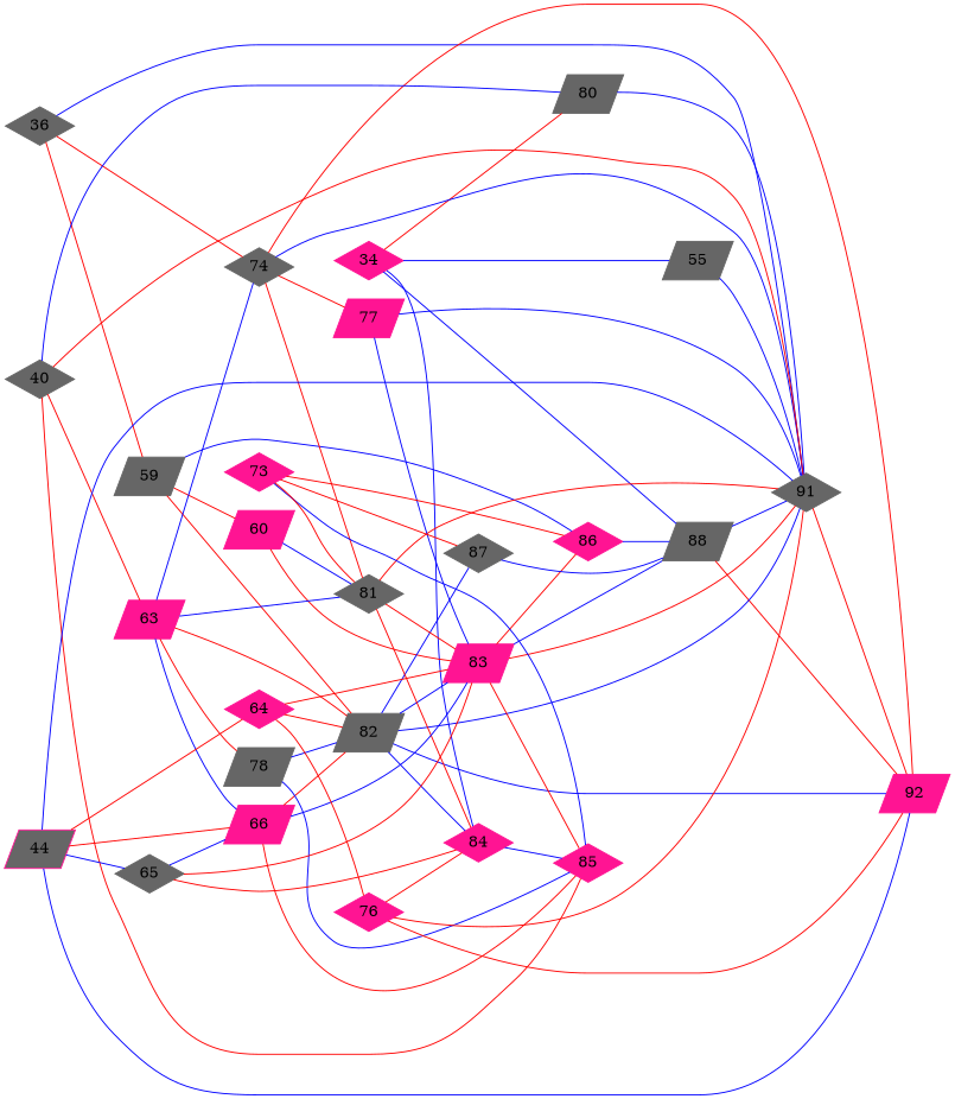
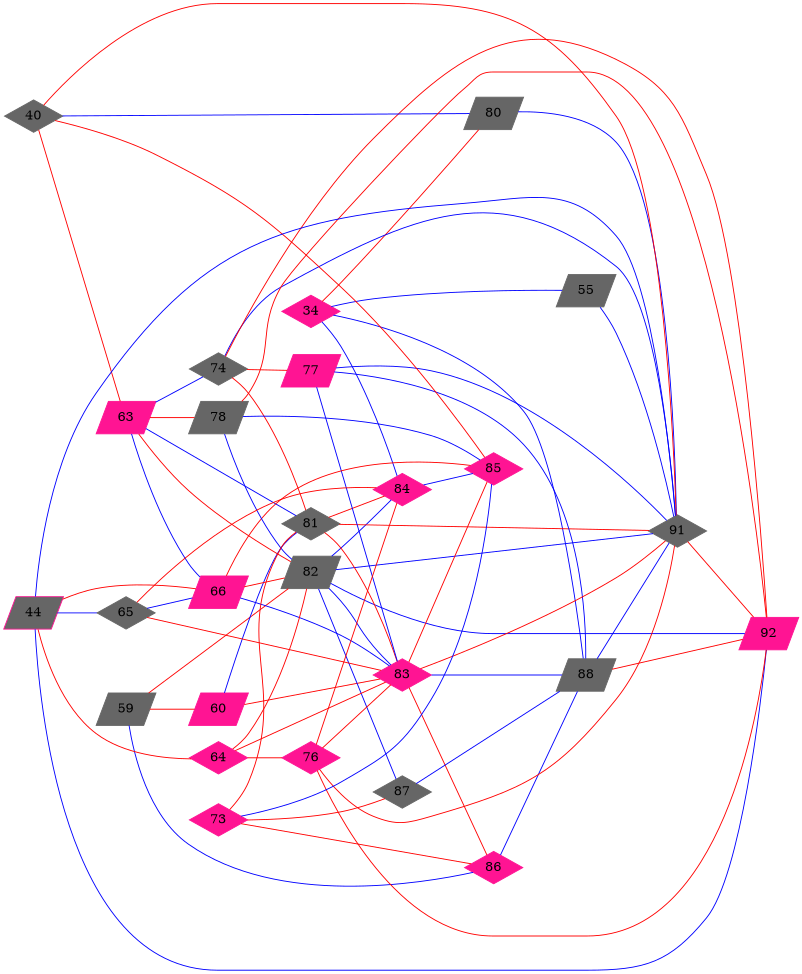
  graph {
    rankdir=LR
    node [color=deeppink shape=diamond style=filled]
    edge [color=red]
    34 [super="+20"]
    55 [color=gray40 shape=parallelogram]
    80 [color=gray40 shape=parallelogram super="+13"]
    84 [super="+2"]
    88 [color=gray40 shape=parallelogram super="+27+54+37+50"]
    91 [color=gray40 super="+41+90"]
    85 [super="+61+32"]
    92 [shape=parallelogram super="+4+18+62"]
    59 [color=gray40 shape=parallelogram super="+6"]
    60 [shape=parallelogram super="+24"]
    82 [color=gray40 shape=parallelogram super="+15+31+79"]
    86 [super="+69"]
-   36 [color=gray40]
    74 [color=gray40 super="+56"]
    81 [color=gray40 super="+9+72+42"]
    77 [shape=parallelogram super="+70"]
    40 [color=gray40 super="+3"]
    63 [shape=parallelogram super="+43"]
    66 [shape=parallelogram super="+57"]
    78 [color=gray40 shape=parallelogram super="+73"]
    44 [fillcolor=gray40 shape=parallelogram super="+11"]
    64 [super="+21"]
    65 [color=gray40 super="+45"]
-   83 [shape=parallelogram super="+30+35+39+47+75"]
+   83 [super="+30+35+39+47+75"]
    76 [super="+68+53"]
    87 [color=gray40]
    n27 [label=73 super="+38+67"]
    34 -- 55 [color=blue weight=2]
    34 -- 80
    34 -- 84 [color=blue]
    34 -- 88 [color=blue weight=2]
    55 -- 91 [color=blue weight=2]
    80 -- 91 [color=blue weight=3]
    84 -- 85 [color=blue]
    88 -- 91 [color=blue weight=2]
    88 -- 92 [weight=2]
    91 -- 92
    59 -- 60 [weight=2]
    59 -- 82
    59 -- 86 [color=blue weight=2]
    60 -- 81 [color=blue weight=3]
    60 -- 83
    82 -- 84 [color=blue]
    82 -- 91 [color=blue weight=5]
    82 -- 92 [color=blue weight=4]
    82 -- 83 [color=blue]
    82 -- 87 [color=blue]
    86 -- 88 [color=blue weight=2]
-   36 -- 91 [color=blue]
-   36 -- 59
-   36 -- 74 [weight=2]
    74 -- 91 [color=blue]
    74 -- 92
    74 -- 81
    74 -- 77 [weight=2]
    81 -- 84
    81 -- 91 [weight=4]
    81 -- 83 [weight=2]
+   77 -- 88 [color=blue weight=2]
    77 -- 91 [color=blue]
    77 -- 83 [color=blue]
    40 -- 80 [color=blue weight=2]
    40 -- 91
    40 -- 85
    40 -- 63 [weight=2]
    63 -- 82
    63 -- 74 [color=blue]
    63 -- 81 [color=blue]
    63 -- 66 [color=blue]
    63 -- 78 [weight=2]
    66 -- 85 [weight=2]
    66 -- 82 [weight=3]
    66 -- 83 [color=blue weight=2]
    78 -- 85 [color=blue weight=2]
+   78 -- 92
    78 -- 82 [color=blue]
    44 -- 91 [color=blue]
    44 -- 92 [color=blue]
    44 -- 66
    44 -- 64
    44 -- 65 [color=blue weight=2]
    64 -- 82 [weight=2]
    64 -- 83
    64 -- 76 [weight=2]
    65 -- 84 [weight=2]
    65 -- 66 [color=blue]
    65 -- 83
    83 -- 88 [color=blue]
    83 -- 91
    83 -- 85 [weight=2]
    83 -- 86 [weight=2]
    76 -- 84 [weight=2]
    76 -- 91
    76 -- 92 [weight=2]
+   76 -- 83
    87 -- 88 [color=blue]
    n27 -- 85 [color=blue weight=2]
    n27 -- 86 [weight=2]
    n27 -- 81 [weight=2]
    n27 -- 87 [weight=2]
  }
